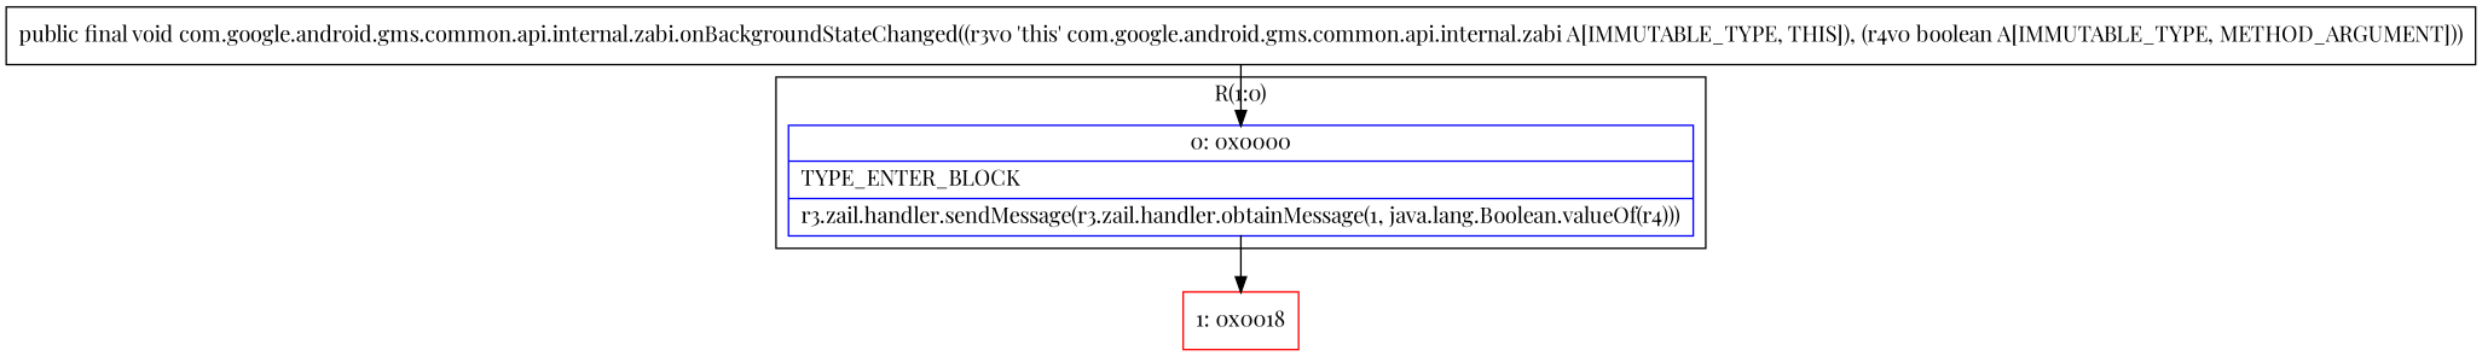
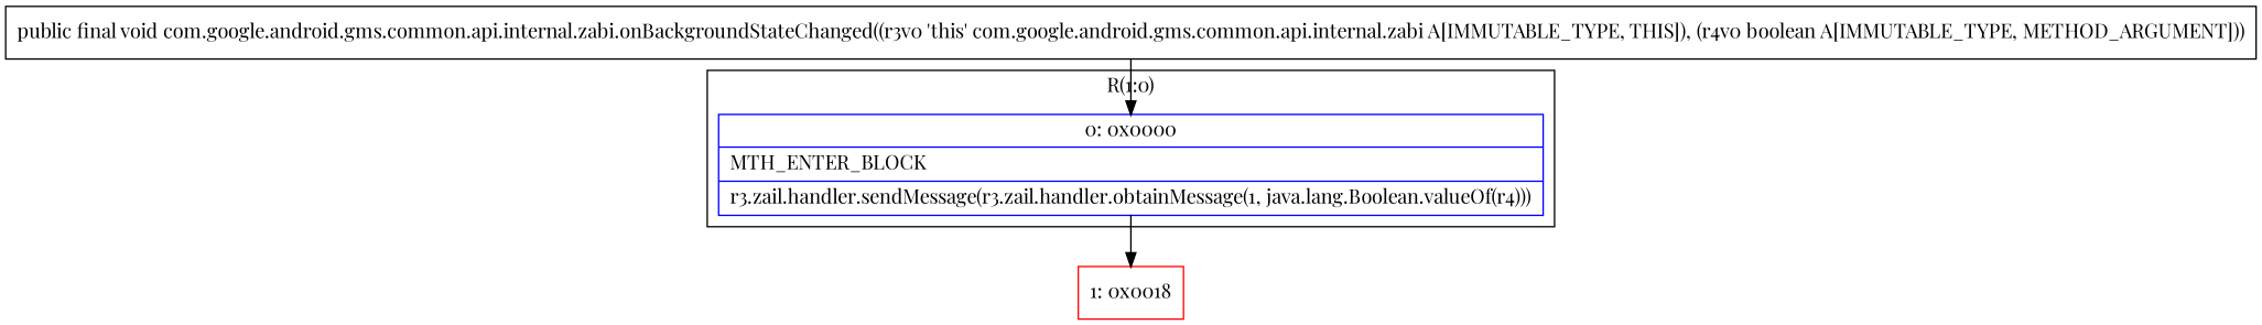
  digraph {
    fontname="Playfair Display"
    node [shape=record fontname="Playfair Display"]
    edge [fontname="Playfair Display"]
-   n1 [color=blue label="{0\:\ 0x0000|TYPE_ENTER_BLOCK\l|r3.zail.handler.sendMessage(r3.zail.handler.obtainMessage(1, java.lang.Boolean.valueOf(r4)))\l}"]
+   n1 [color=blue label="{0\:\ 0x0000|MTH_ENTER_BLOCK\l|r3.zail.handler.sendMessage(r3.zail.handler.obtainMessage(1, java.lang.Boolean.valueOf(r4)))\l}"]
    n2 [color=red label="{1\:\ 0x0018}"]
    n3 [label="{public final void com.google.android.gms.common.api.internal.zabi.onBackgroundStateChanged((r3v0 'this' com.google.android.gms.common.api.internal.zabi A[IMMUTABLE_TYPE, THIS]), (r4v0 boolean A[IMMUTABLE_TYPE, METHOD_ARGUMENT])) }"]
    subgraph cluster_1 {
      label="R(1:0)"
      n1
    }
    n1 -> n2
    n3 -> n1
  }
